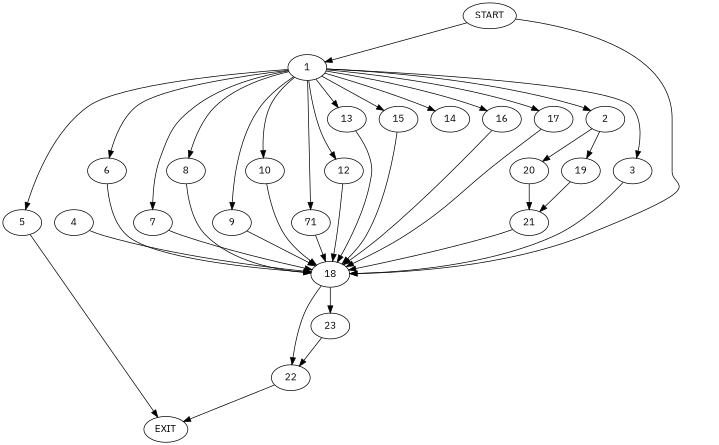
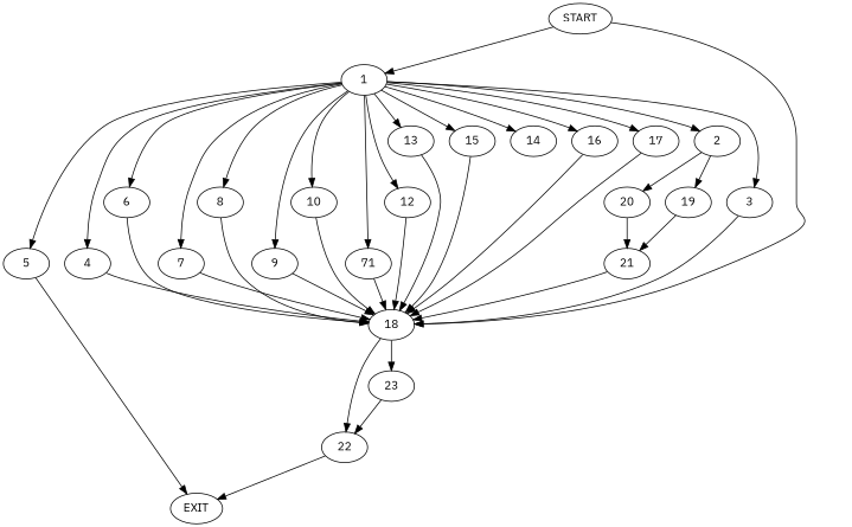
  digraph {
    fontname="IBM Plex Sans"
    node [fontname="IBM Plex Sans"]
    edge [fontname="IBM Plex Sans"]
    n1 [label=START]
    1
    18
    2
    3
    4
    5
    6
    7
    8
    9
    10
    n13 [label=71]
    12
    13
    14
    15
    16
    17
    n20 [label=EXIT]
    19
    20
    21
    22
    23
    n1 -> 1
    n1 -> 18
    1 -> 2
    1 -> 3
+   1 -> 4
    1 -> 5
    1 -> 6
    1 -> 7
    1 -> 8
    1 -> 9
    1 -> 10
    1 -> n13
    1 -> 12
    1 -> 13
    1 -> 14
    1 -> 15
    1 -> 16
    1 -> 17
    18 -> 22
    18 -> 23
    2 -> 19
    2 -> 20
    3 -> 18
    4 -> 18
    5 -> n20
    6 -> 18
    7 -> 18
    8 -> 18
    9 -> 18
    10 -> 18
    n13 -> 18
    12 -> 18
    13 -> 18
    15 -> 18
    16 -> 18
    17 -> 18
    19 -> 21
    20 -> 21
    21 -> 18
    22 -> n20
    23 -> 22
  }
